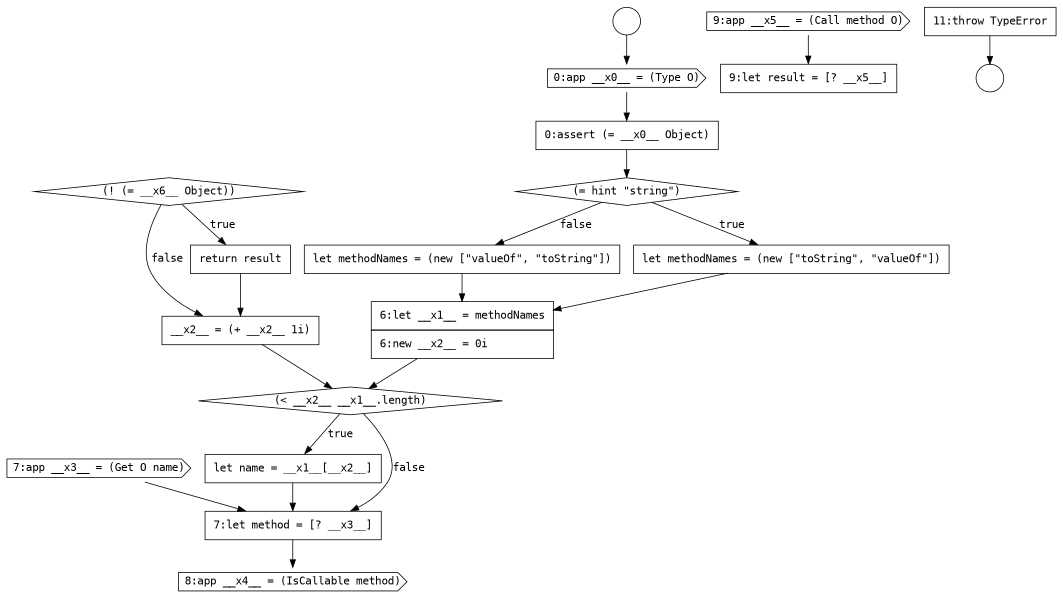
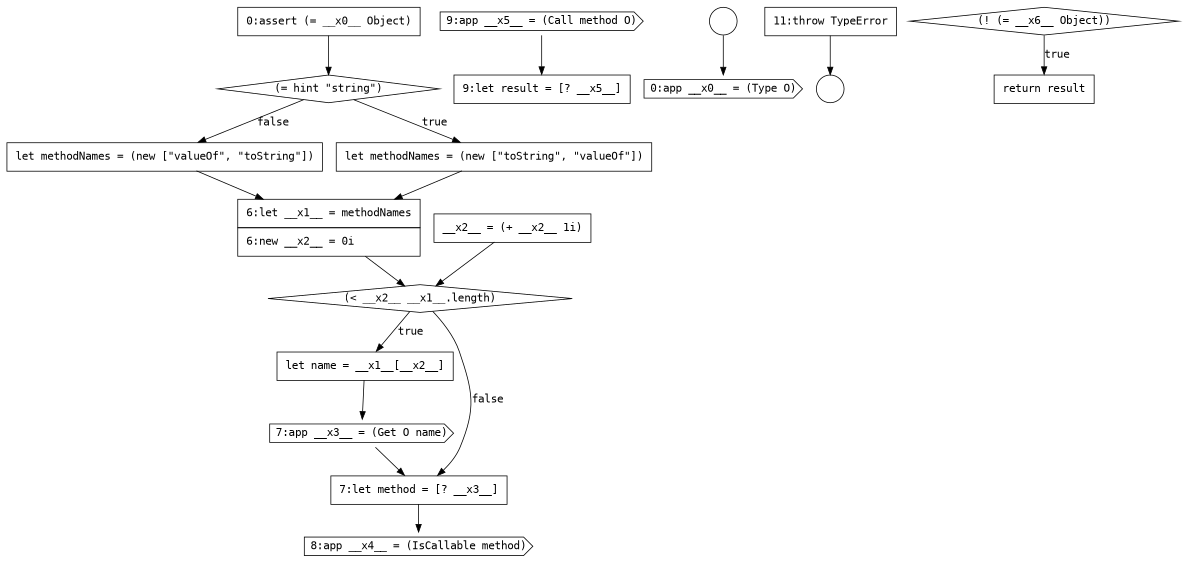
  digraph {
    fontname="DejaVu Sans Mono"
    node [color=black fillcolor=white fontname="DejaVu Sans Mono" margin=0 shape=none style=filled]
    edge [color=black fontname="DejaVu Sans Mono"]
    n1 [label=<<font color="black">     <table border="0" cellborder="1" cellspacing="0" cellpadding="10">       <tr><td align="left">0:assert (= __x0__ Object)</td></tr>     </table>   </font>>]
    n2 [label=<<font color="black">(= hint &quot;string&quot;)</font>> shape=diamond margin=""]
    n3 [label=<<font color="black">     <table border="0" cellborder="1" cellspacing="0" cellpadding="10">       <tr><td align="left">let methodNames = (new [&quot;valueOf&quot;, &quot;toString&quot;])</td></tr>     </table>   </font>>]
    n4 [label=<<font color="black">     <table border="0" cellborder="1" cellspacing="0" cellpadding="10">       <tr><td align="left">let methodNames = (new [&quot;toString&quot;, &quot;valueOf&quot;])</td></tr>     </table>   </font>>]
    n5 [label=<<font color="black">     <table border="0" cellborder="1" cellspacing="0" cellpadding="10">       <tr><td align="left">9:let result = [? __x5__]</td></tr>     </table>   </font>>]
    n6 [label=<<font color="black">     <table border="0" cellborder="1" cellspacing="0" cellpadding="10">       <tr><td align="left">__x2__ = (+ __x2__ 1i)</td></tr>     </table>   </font>>]
    n7 [label=<<font color="black">(&lt; __x2__ __x1__.length)</font>> shape=diamond margin=""]
    n8 [label=<<font color="black">     <table border="0" cellborder="1" cellspacing="0" cellpadding="10">       <tr><td align="left">let name = __x1__[__x2__]</td></tr>     </table>   </font>>]
    n9 [label=<<font color="black">     <table border="0" cellborder="1" cellspacing="0" cellpadding="10">       <tr><td align="left">7:let method = [? __x3__]</td></tr>     </table>   </font>>]
    n10 [label=<<font color="black">0:app __x0__ = (Type O)</font>> shape=cds margin=""]
    n11 [label=<<font color="black">8:app __x4__ = (IsCallable method)</font>> shape=cds margin=""]
    n12 [label=<<font color="black">     <table border="0" cellborder="1" cellspacing="0" cellpadding="10">       <tr><td align="left">6:let __x1__ = methodNames</td></tr>       <tr><td align="left">6:new __x2__ = 0i</td></tr>     </table>   </font>>]
    n13 [label=" " shape=circle margin=""]
    n14 [label=<<font color="black">7:app __x3__ = (Get O name)</font>> shape=cds margin=""]
    n15 [label=" " shape=circle margin=""]
    n16 [label=<<font color="black">(! (= __x6__ Object))</font>> shape=diamond margin=""]
    n17 [label=<<font color="black">     <table border="0" cellborder="1" cellspacing="0" cellpadding="10">       <tr><td align="left">return result</td></tr>     </table>   </font>>]
    n18 [label=<<font color="black">     <table border="0" cellborder="1" cellspacing="0" cellpadding="10">       <tr><td align="left">11:throw TypeError</td></tr>     </table>   </font>>]
    n19 [label=<<font color="black">9:app __x5__ = (Call method O)</font>> shape=cds margin=""]
    n1 -> n2
    n2 -> n3 [label=<<font color="black">false</font>>]
    n2 -> n4 [label=<<font color="black">true</font>>]
    n3 -> n12
    n4 -> n12
    n6 -> n7
    n7 -> n8 [label=<<font color="black">true</font>>]
    n7 -> n9 [label=<<font color="black">false</font>>]
-   n8 -> n9
+   n8 -> n14
    n9 -> n11
-   n10 -> n1
    n12 -> n7
    n14 -> n9
    n15 -> n10
-   n16 -> n6 [label=<<font color="black">false</font>>]
    n16 -> n17 [label=<<font color="black">true</font>>]
-   n17 -> n6
    n18 -> n13
    n19 -> n5
  }
